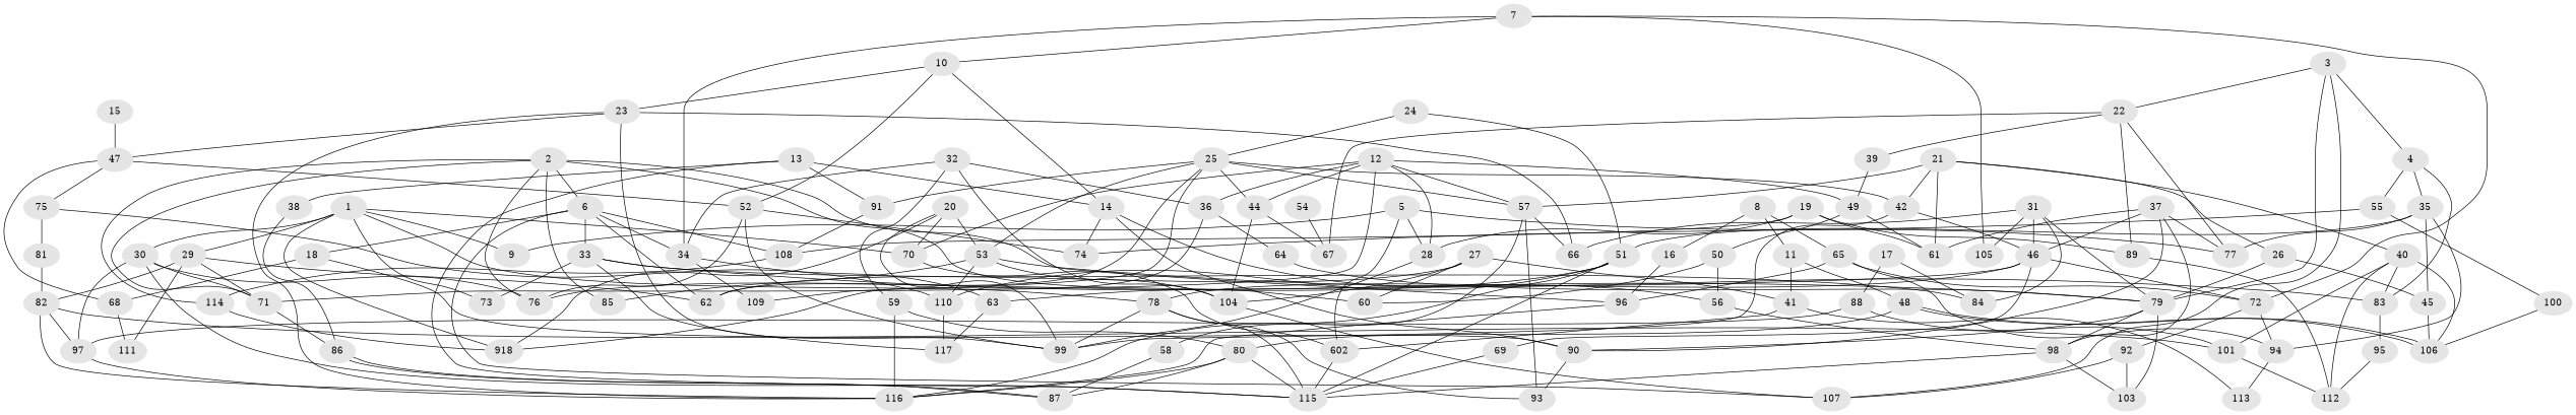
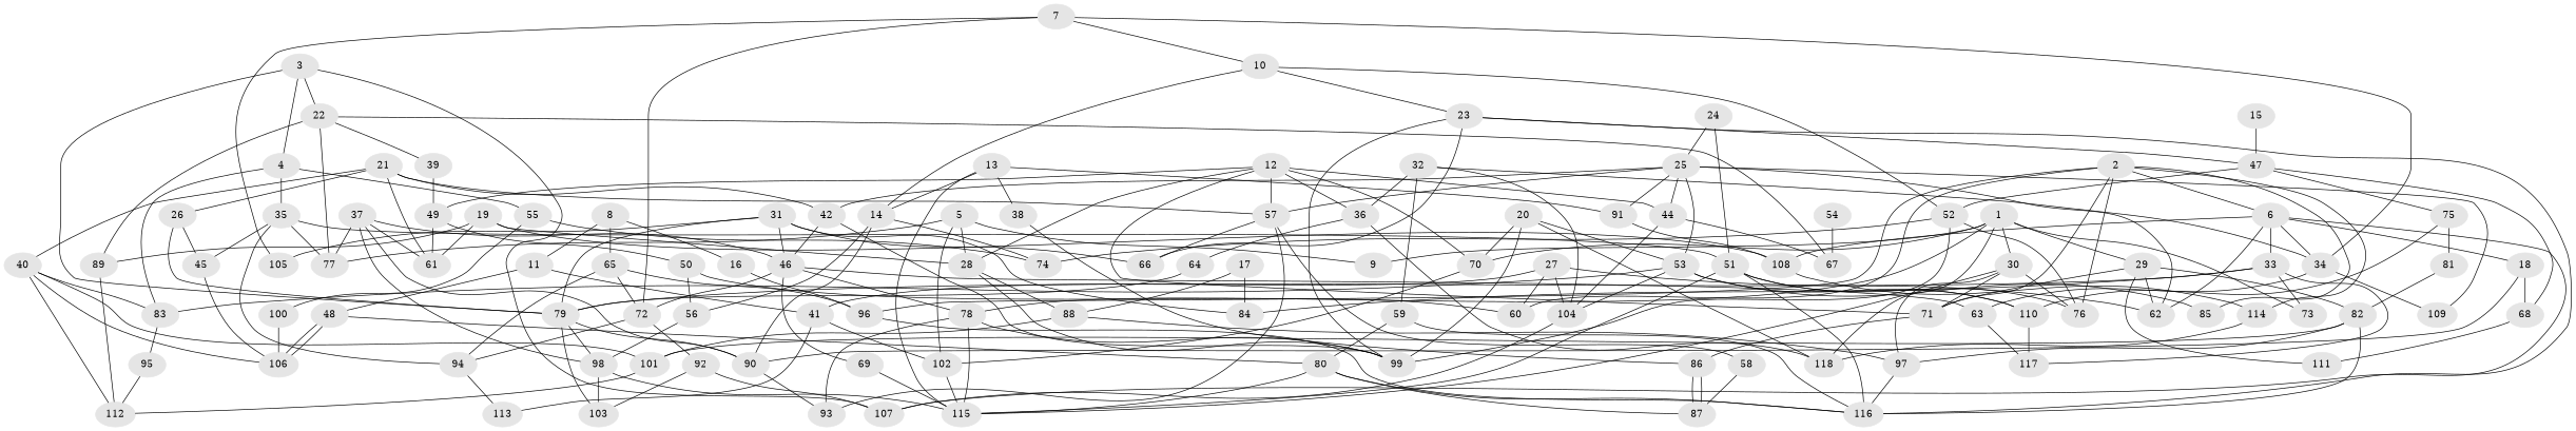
  graph {
    node [color=gray90 style=filled]
    1
    9
    29
    30
    70
    73
    78
-   118 [label=918]
+   118
    71
    62
    82
    111
    76
    115
    97
-   102 [label=602]
+   102
    99
    93
    2
    6
    60
    85
    96
    114
    107
    18
    33
    34
    108
    86
    116
    3
    4
    22
    79
    35
    55
    83
    77
    89
    39
    67
    90
    98
    103
    51
    45
    94
    74
    100
    95
    5
    28
    88
    68
    84
    117
    109
    63
    7
    10
    72
    105
    14
    23
    52
    92
    8
    11
    16
    65
    41
    48
    56
    47
    66
    113
    106
    80
    12
    36
    44
    49
    57
    64
    104
    61
    50
    58
    13
    38
    91
    15
    75
    17
    101
    19
    112
    20
    53
    110
    21
    26
    40
    42
    46
    24
    25
    27
    31
    69
    32
    59
    37
    87
    54
    81
    1 -- 9
    1 -- 29
    1 -- 30
    1 -- 70
    1 -- 73
    1 -- 78
    1 -- 118
    29 -- 71
    29 -- 62
    29 -- 82
    29 -- 111
    30 -- 71
    30 -- 76
    30 -- 115
    30 -- 97
    70 -- 102
    78 -- 115
    78 -- 99
    78 -- 93
    71 -- 86
    82 -- 97
    82 -- 116
    82 -- 101
    97 -- 116
    102 -- 115
    2 -- 71
    2 -- 76
    2 -- 6
    2 -- 60
    2 -- 85
    2 -- 96
    2 -- 114
    6 -- 62
    6 -- 107
    6 -- 18
    6 -- 33
    6 -- 34
    6 -- 108
    96 -- 116
    114 -- 118
    18 -- 90
    18 -- 68
    33 -- 73
    33 -- 79
    33 -- 84
    33 -- 117
    34 -- 109
    34 -- 63
    108 -- 114
    86 -- 87
    86 -- 87
    3 -- 107
    3 -- 4
    3 -- 22
    3 -- 79
    4 -- 35
    4 -- 55
    4 -- 83
    22 -- 77
    22 -- 89
    22 -- 39
    22 -- 67
    79 -- 90
    79 -- 98
    79 -- 103
    35 -- 77
    35 -- 51
    35 -- 45
    35 -- 94
    55 -- 74
    55 -- 100
    83 -- 95
    89 -- 112
    39 -- 49
    90 -- 93
    98 -- 115
    98 -- 103
    51 -- 76
    51 -- 115
    51 -- 116
    51 -- 110
    45 -- 106
    94 -- 113
    100 -- 106
    95 -- 112
    5 -- 9
    5 -- 102
    5 -- 77
    5 -- 28
    28 -- 99
+   28 -- 88
    88 -- 97
    88 -- 101
    68 -- 111
    63 -- 117
    7 -- 34
    7 -- 10
    7 -- 72
    7 -- 105
    10 -- 14
    10 -- 23
    10 -- 52
    72 -- 94
    72 -- 92
    14 -- 90
    14 -- 74
    14 -- 56
    23 -- 99
    23 -- 116
    23 -- 47
    23 -- 66
    52 -- 76
    52 -- 99
    52 -- 74
    92 -- 107
    92 -- 103
    8 -- 11
    8 -- 16
    8 -- 65
    11 -- 41
    11 -- 48
    16 -- 96
    65 -- 96
    65 -- 94
    65 -- 72
    41 -- 102
    41 -- 113
    48 -- 106
    48 -- 106
    48 -- 80
    56 -- 98
    47 -- 68
    47 -- 52
    47 -- 75
    80 -- 115
    80 -- 116
    80 -- 87
    12 -- 70
    12 -- 71
    12 -- 28
    12 -- 36
    12 -- 44
    12 -- 49
    12 -- 57
    36 -- 118
    36 -- 64
    44 -- 67
    44 -- 104
    49 -- 61
    49 -- 50
    57 -- 93
    57 -- 66
    57 -- 58
    64 -- 79
    104 -- 107
    50 -- 60
    50 -- 56
    58 -- 87
    13 -- 115
    13 -- 14
    13 -- 38
    13 -- 91
    38 -- 86
    91 -- 108
    15 -- 47
    75 -- 110
    75 -- 81
    17 -- 88
    17 -- 84
    101 -- 112
    19 -- 108
    19 -- 89
    19 -- 28
    19 -- 61
    20 -- 70
    20 -- 118
    20 -- 99
    20 -- 53
    53 -- 85
    53 -- 83
    53 -- 104
    53 -- 110
    110 -- 117
    21 -- 57
    21 -- 61
    21 -- 26
    21 -- 40
    21 -- 42
    26 -- 79
    26 -- 45
    40 -- 83
    40 -- 106
    40 -- 101
    40 -- 112
    42 -- 99
    42 -- 46
    46 -- 78
    46 -- 63
    46 -- 72
    46 -- 69
    24 -- 51
    24 -- 25
    25 -- 62
    25 -- 109
    25 -- 44
    25 -- 57
    25 -- 91
    25 -- 53
    25 -- 42
    27 -- 62
    27 -- 60
    27 -- 41
    27 -- 104
    31 -- 79
    31 -- 84
    31 -- 105
    31 -- 66
    31 -- 46
    69 -- 115
    32 -- 34
    32 -- 36
    32 -- 104
    32 -- 59
    59 -- 116
    59 -- 80
    37 -- 77
    37 -- 90
    37 -- 98
    37 -- 61
    37 -- 46
    54 -- 67
    81 -- 82
  }
